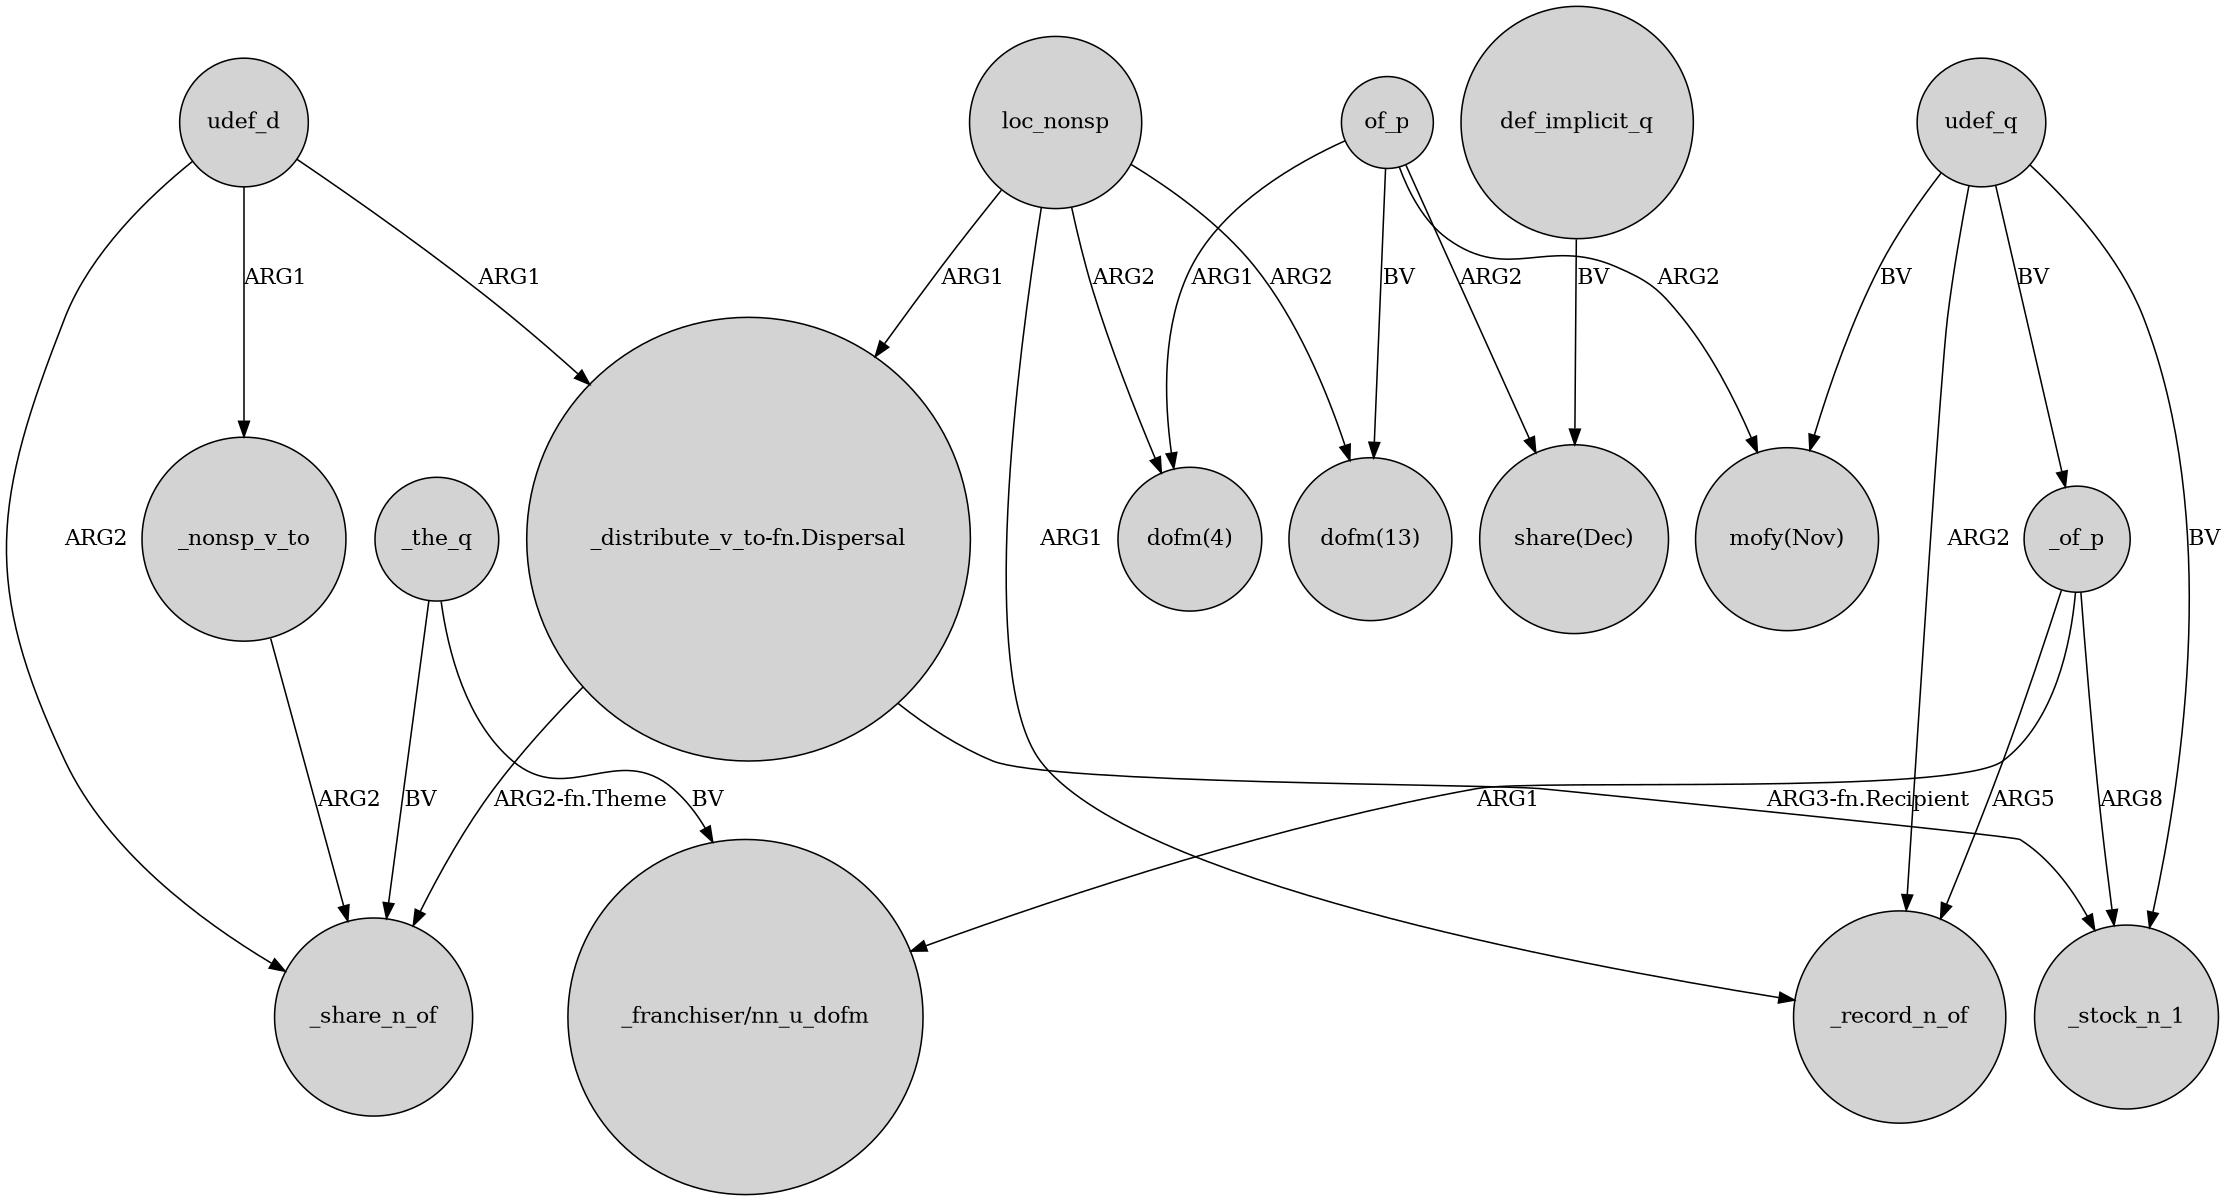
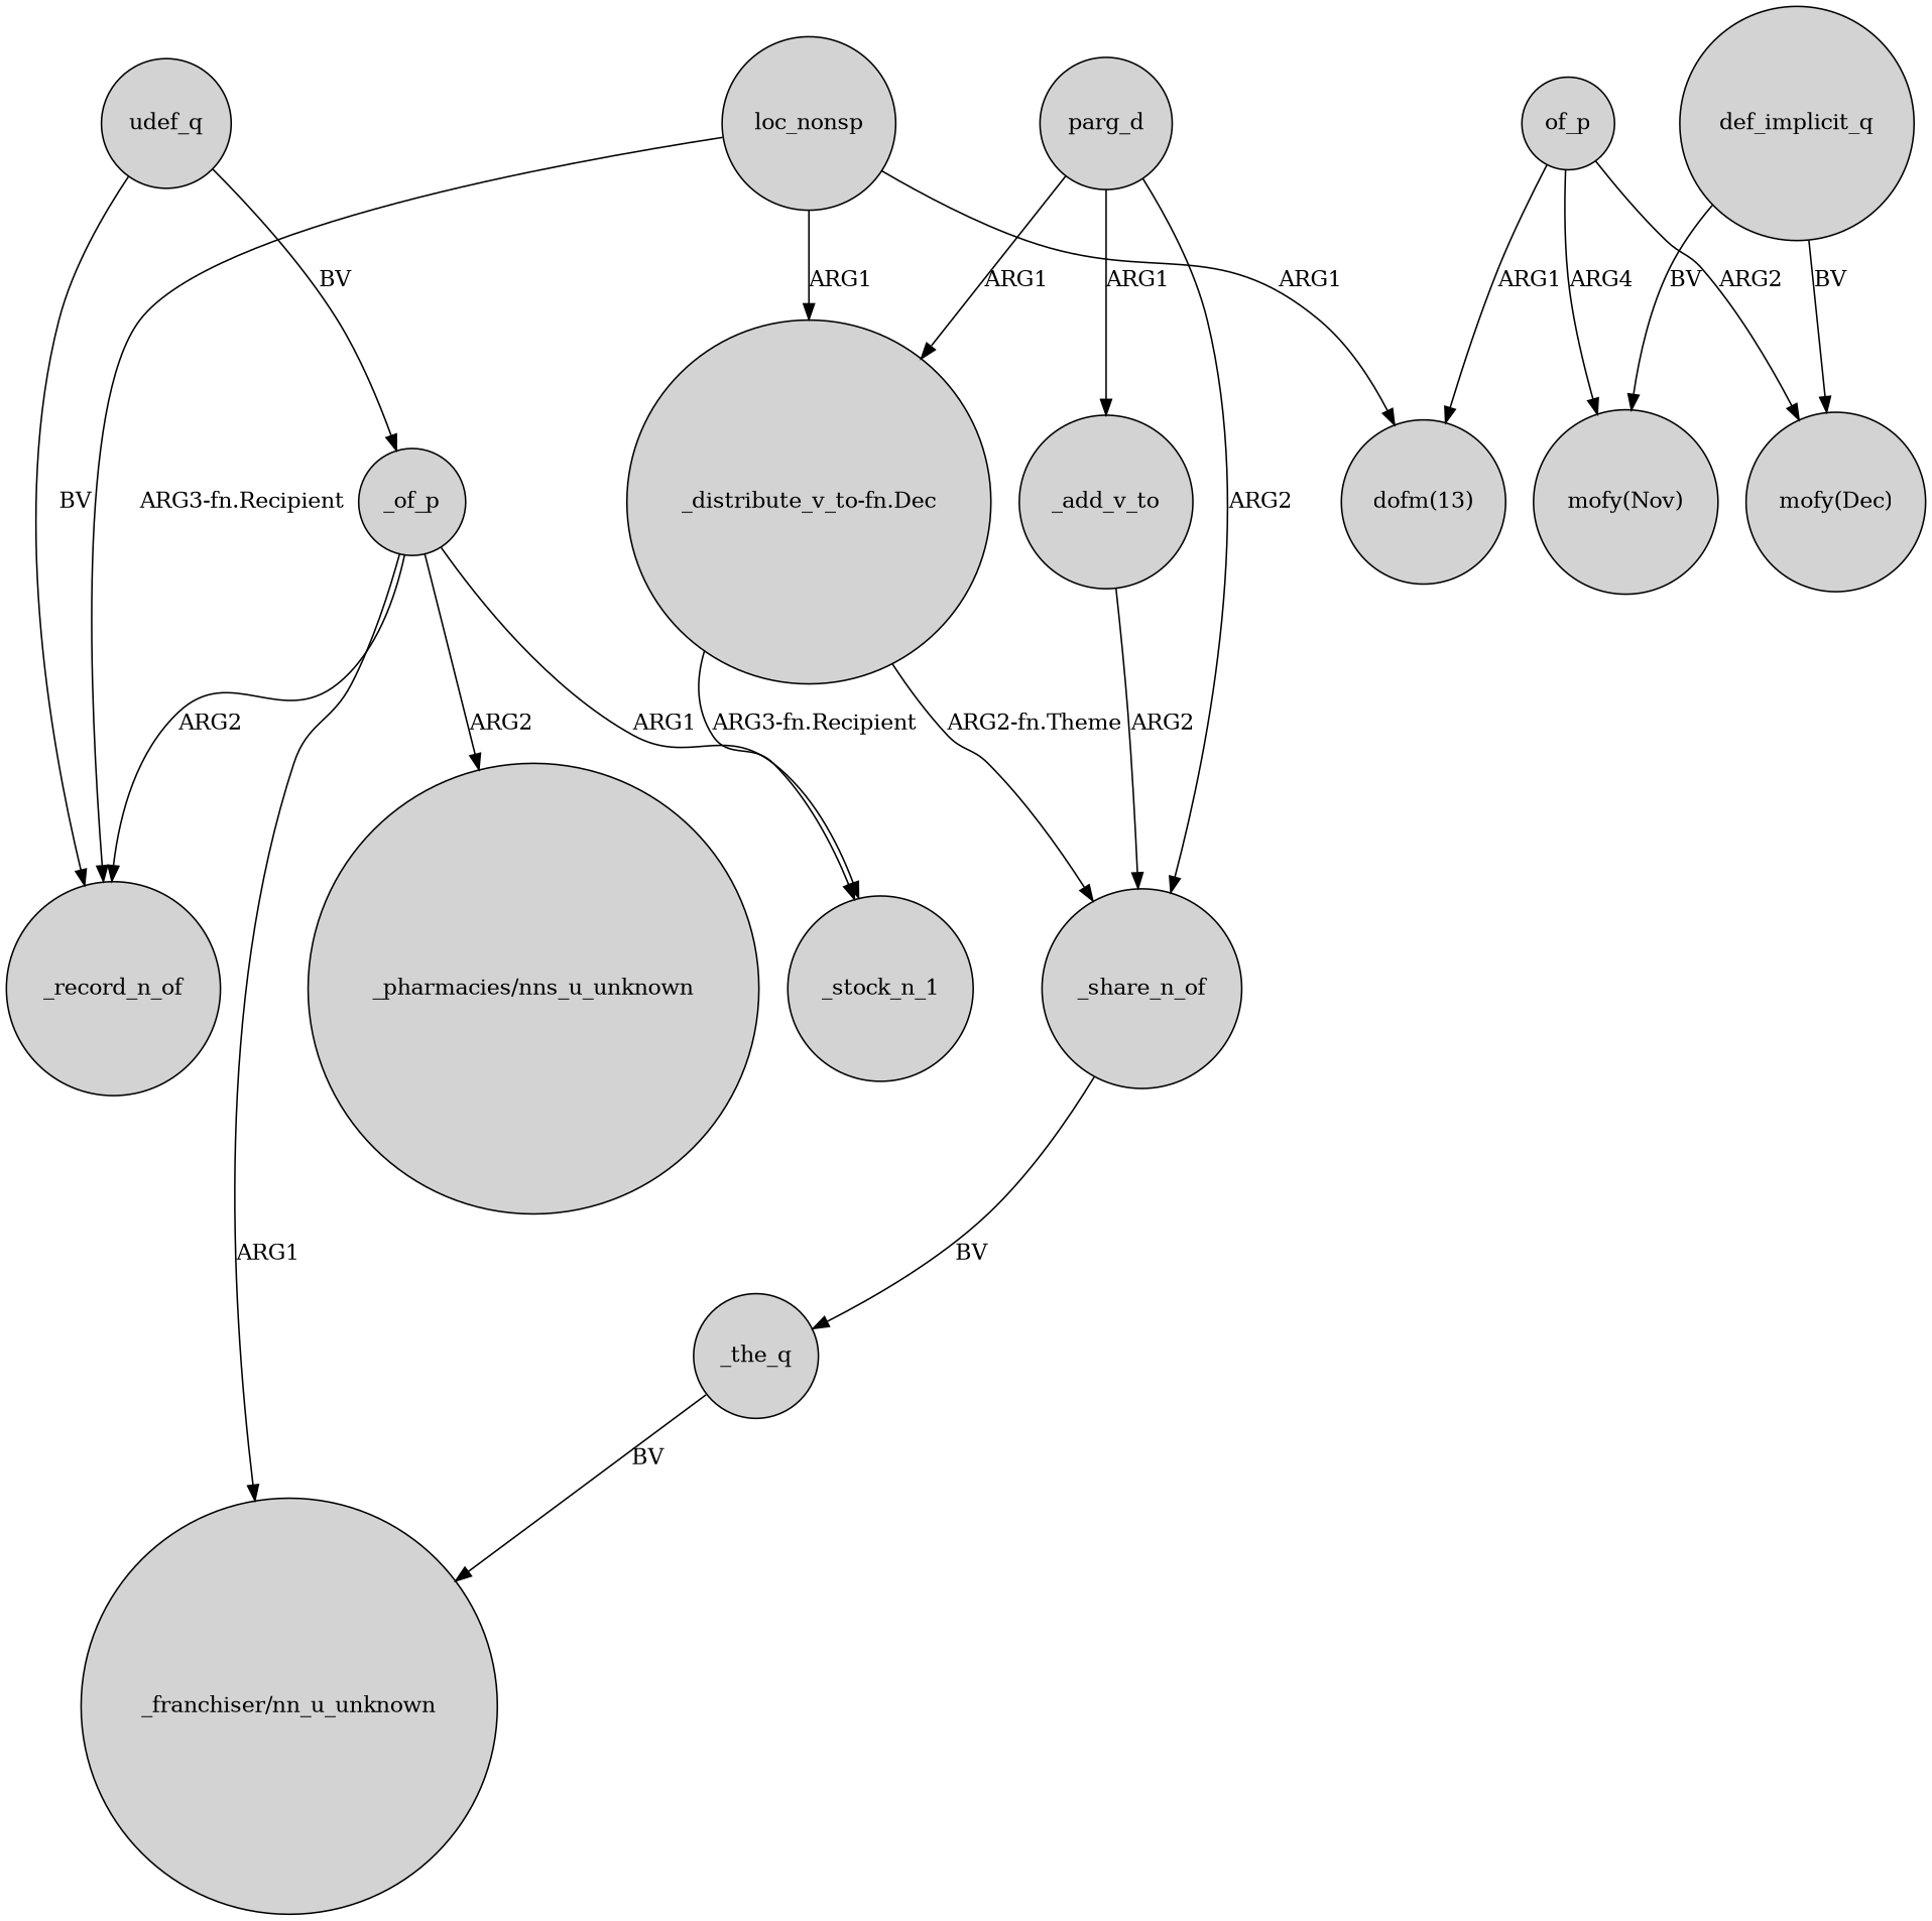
  digraph {
    node [shape=circle style=filled]
    of_p
    "dofm(13)"
-   "dofm(4)"
-   "mofy(Dec)" [label="share(Dec)"]
+   "mofy(Dec)"
    "mofy(Nov)"
-   parg_d [label=udef_d]
-   "_distribute_v_to-fn.Dispersal"
+   parg_d
+   "_distribute_v_to-fn.Dispersal" [label="_distribute_v_to-fn.Dec"]
    _share_n_of
-   _add_v_to [label=_nonsp_v_to]
+   _add_v_to
    _stock_n_1
    def_implicit_q
    loc_nonsp
    _record_n_of
    udef_q
    _of_p
    _the_q
-   "_franchiser/nn_u_unknown" [label="_franchiser/nn_u_dofm"]
-   of_p -> "dofm(13)" [label=BV]
-   of_p -> "dofm(4)" [label=ARG1]
+   "_franchiser/nn_u_unknown"
+   "_pharmacies/nns_u_unknown"
+   of_p -> "dofm(13)" [label=ARG1]
    of_p -> "mofy(Dec)" [label=ARG2]
-   of_p -> "mofy(Nov)" [label=ARG2]
+   of_p -> "mofy(Nov)" [label=ARG4]
    parg_d -> "_distribute_v_to-fn.Dispersal" [label=ARG1]
    parg_d -> _share_n_of [label=ARG2]
    parg_d -> _add_v_to [label=ARG1]
    "_distribute_v_to-fn.Dispersal" -> _share_n_of [label="ARG2-fn.Theme"]
    "_distribute_v_to-fn.Dispersal" -> _stock_n_1 [label="ARG3-fn.Recipient"]
    _add_v_to -> _share_n_of [label=ARG2]
    def_implicit_q -> "mofy(Dec)" [label=BV]
-   udef_q -> "mofy(Nov)" [label=BV]
-   loc_nonsp -> "dofm(13)" [label=ARG2]
-   loc_nonsp -> "dofm(4)" [label=ARG2]
+   def_implicit_q -> "mofy(Nov)" [label=BV]
+   loc_nonsp -> "dofm(13)" [label=ARG1]
    loc_nonsp -> "_distribute_v_to-fn.Dispersal" [label=ARG1]
-   loc_nonsp -> _record_n_of [label=ARG1]
-   udef_q -> _stock_n_1 [label=BV]
-   udef_q -> _record_n_of [label=ARG2]
+   loc_nonsp -> _record_n_of [label="ARG3-fn.Recipient"]
+   udef_q -> _record_n_of [label=BV]
    udef_q -> _of_p [label=BV]
-   _of_p -> _stock_n_1 [label=ARG8]
-   _of_p -> _record_n_of [label=ARG5]
+   _of_p -> _stock_n_1 [label=ARG1]
+   _of_p -> _record_n_of [label=ARG2]
    _of_p -> "_franchiser/nn_u_unknown" [label=ARG1]
-   _the_q -> _share_n_of [label=BV]
+   _of_p -> "_pharmacies/nns_u_unknown" [label=ARG2]
+   _share_n_of -> _the_q [label=BV]
    _the_q -> "_franchiser/nn_u_unknown" [label=BV]
  }
